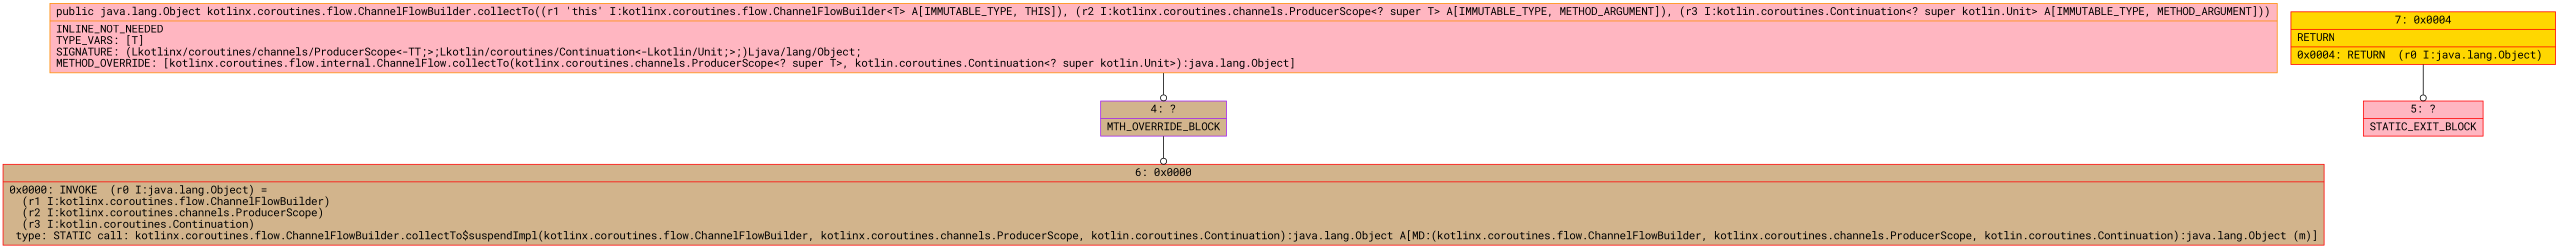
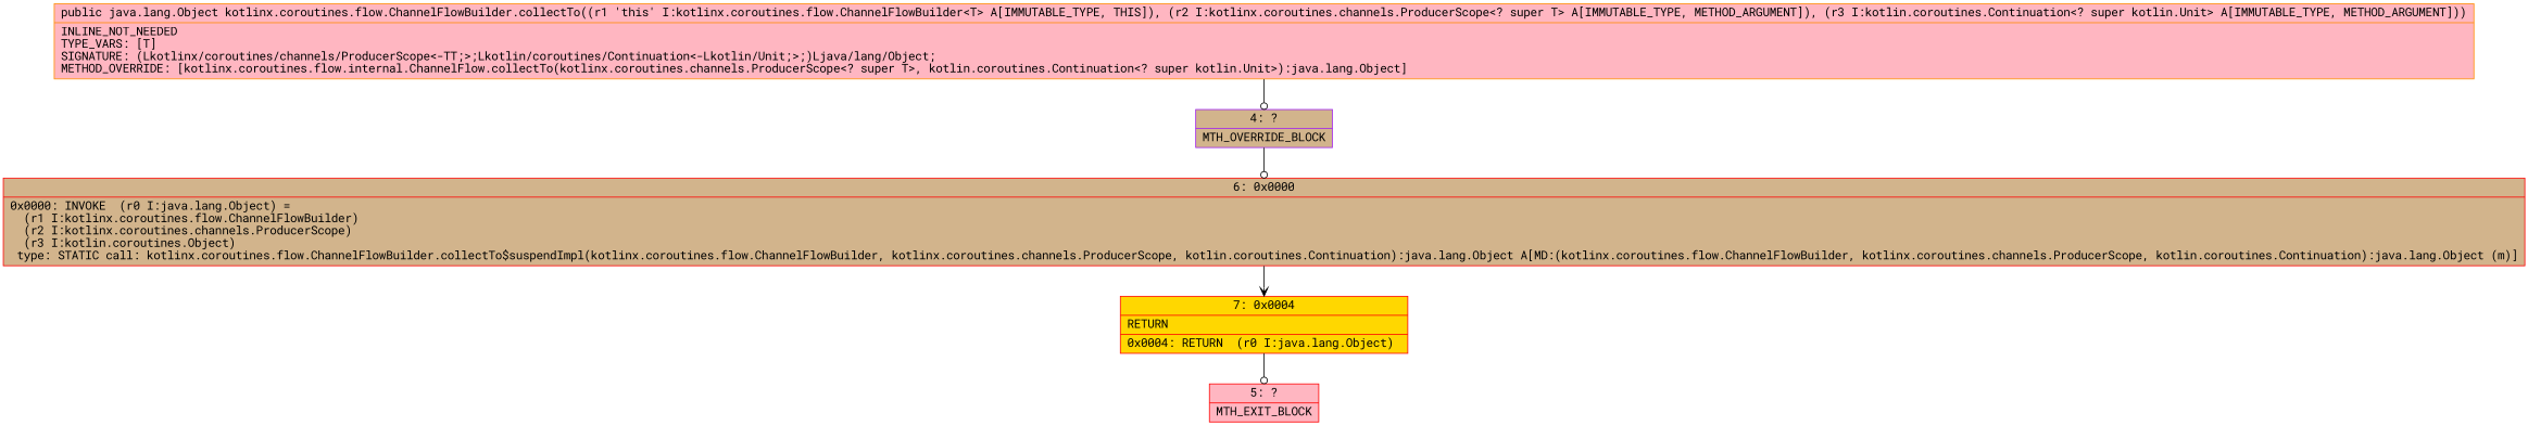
  digraph {
    fontname="Roboto Mono"
    node [color=red fillcolor=tan fontname="Roboto Mono" shape=record style=filled]
    edge [arrowhead=odot fontname="Roboto Mono"]
    n1 [color=purple label="{4\:\ ?|MTH_OVERRIDE_BLOCK\l}"]
-   n2 [label="{6\:\ 0x0000|0x0000: INVOKE  (r0 I:java.lang.Object) = \l  (r1 I:kotlinx.coroutines.flow.ChannelFlowBuilder)\l  (r2 I:kotlinx.coroutines.channels.ProducerScope)\l  (r3 I:kotlin.coroutines.Continuation)\l type: STATIC call: kotlinx.coroutines.flow.ChannelFlowBuilder.collectTo$suspendImpl(kotlinx.coroutines.flow.ChannelFlowBuilder, kotlinx.coroutines.channels.ProducerScope, kotlin.coroutines.Continuation):java.lang.Object A[MD:(kotlinx.coroutines.flow.ChannelFlowBuilder, kotlinx.coroutines.channels.ProducerScope, kotlin.coroutines.Continuation):java.lang.Object (m)]\l}"]
+   n2 [label="{6\:\ 0x0000|0x0000: INVOKE  (r0 I:java.lang.Object) = \l  (r1 I:kotlinx.coroutines.flow.ChannelFlowBuilder)\l  (r2 I:kotlinx.coroutines.channels.ProducerScope)\l  (r3 I:kotlin.coroutines.Object)\l type: STATIC call: kotlinx.coroutines.flow.ChannelFlowBuilder.collectTo$suspendImpl(kotlinx.coroutines.flow.ChannelFlowBuilder, kotlinx.coroutines.channels.ProducerScope, kotlin.coroutines.Continuation):java.lang.Object A[MD:(kotlinx.coroutines.flow.ChannelFlowBuilder, kotlinx.coroutines.channels.ProducerScope, kotlin.coroutines.Continuation):java.lang.Object (m)]\l}"]
    n3 [fillcolor=gold label="{7\:\ 0x0004|RETURN\l|0x0004: RETURN  (r0 I:java.lang.Object) \l}"]
-   n4 [fillcolor=lightpink label="{5\:\ ?|STATIC_EXIT_BLOCK\l}"]
+   n4 [fillcolor=lightpink label="{5\:\ ?|MTH_EXIT_BLOCK\l}"]
    n5 [color=darkorange fillcolor=lightpink label="{public java.lang.Object kotlinx.coroutines.flow.ChannelFlowBuilder.collectTo((r1 'this' I:kotlinx.coroutines.flow.ChannelFlowBuilder\<T\> A[IMMUTABLE_TYPE, THIS]), (r2 I:kotlinx.coroutines.channels.ProducerScope\<? super T\> A[IMMUTABLE_TYPE, METHOD_ARGUMENT]), (r3 I:kotlin.coroutines.Continuation\<? super kotlin.Unit\> A[IMMUTABLE_TYPE, METHOD_ARGUMENT]))  | INLINE_NOT_NEEDED\lTYPE_VARS: [T]\lSIGNATURE: (Lkotlinx\/coroutines\/channels\/ProducerScope\<\-TT;\>;Lkotlin\/coroutines\/Continuation\<\-Lkotlin\/Unit;\>;)Ljava\/lang\/Object;\lMETHOD_OVERRIDE: [kotlinx.coroutines.flow.internal.ChannelFlow.collectTo(kotlinx.coroutines.channels.ProducerScope\<? super T\>, kotlin.coroutines.Continuation\<? super kotlin.Unit\>):java.lang.Object]\l}"]
    n1 -> n2
+   n2 -> n3 [arrowhead=vee]
    n3 -> n4
    n5 -> n1
  }
